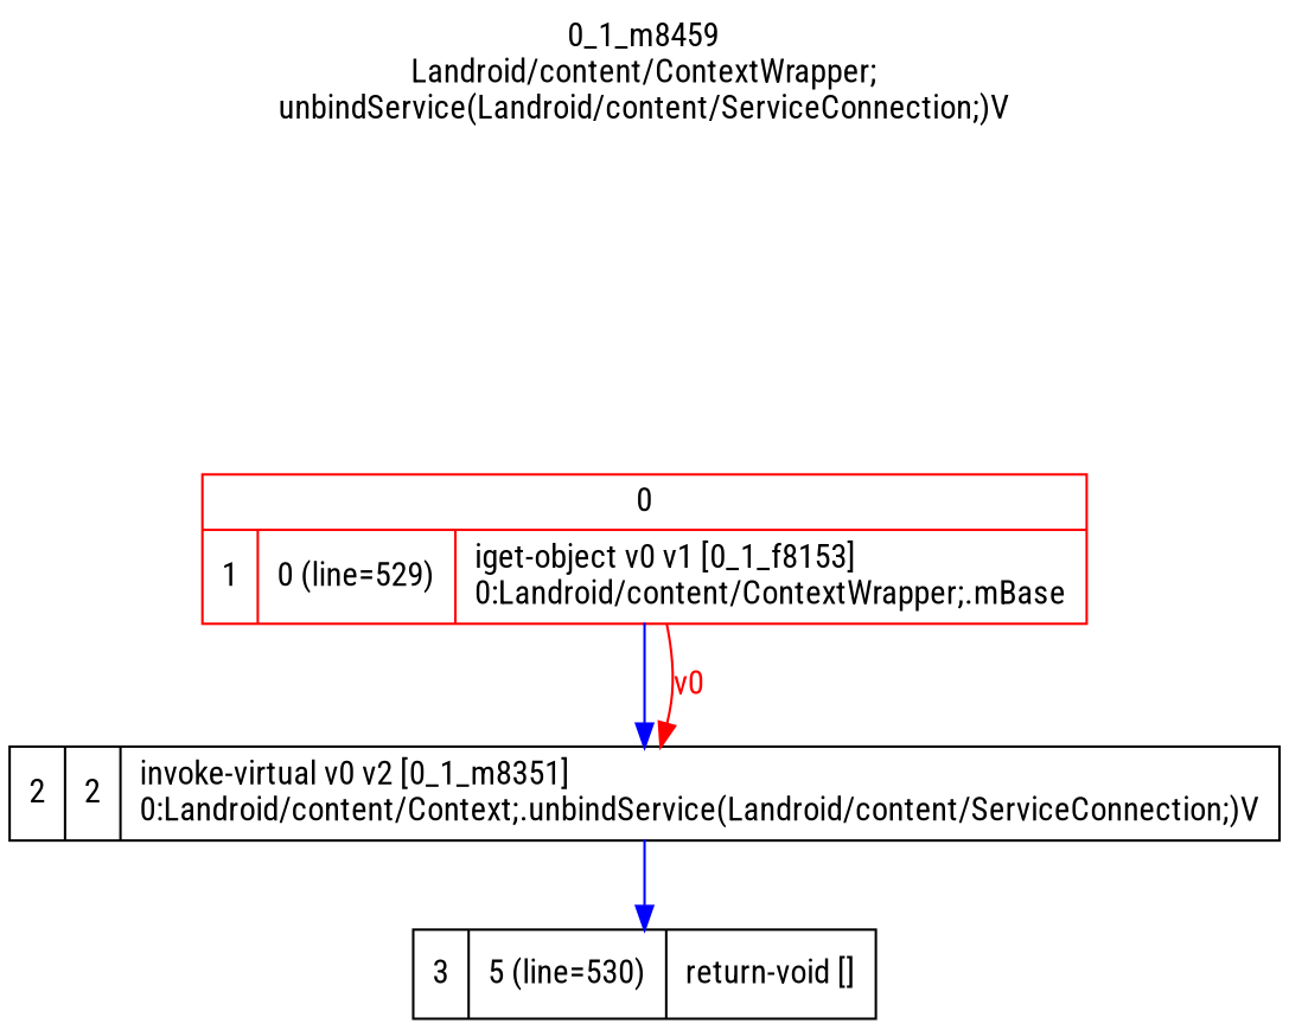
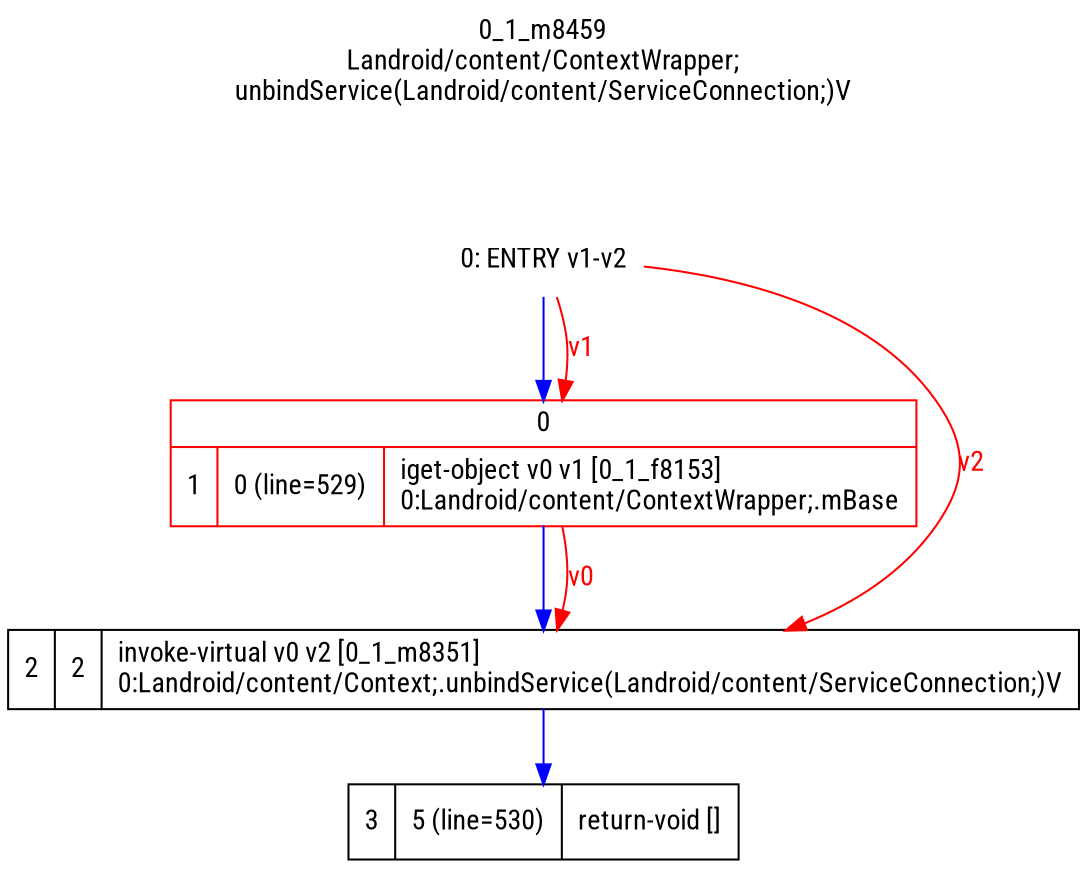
  digraph {
    fontname="Roboto Condensed"
    label="0_1_m8459\nLandroid/content/ContextWrapper;\nunbindService(Landroid/content/ServiceConnection;)V"
    labelloc=t
    rankdir=UD
    node [fontname="Roboto Condensed" shape=record]
    edge [color=blue fontcolor=blue fontname="Roboto Condensed"]
+   n1 [label="0: ENTRY v1-v2" shape=plaintext]
    n2 [color=red label="{0|{1|0 (line=529)|iget-object v0 v1 [0_1_f8153]\l0:Landroid/content/ContextWrapper;.mBase\l}}"]
    n3 [label="2|2|invoke-virtual v0 v2 [0_1_m8351]\l0:Landroid/content/Context;.unbindService(Landroid/content/ServiceConnection;)V\l"]
    n4 [label="3|5 (line=530)|return-void []\l"]
+   n1 -> n2 [weight=100]
+   n1 -> n2 [color=red fontcolor=red label=v1]
+   n1 -> n3 [color=red fontcolor=red label=v2]
    n2 -> n3 [weight=100]
    n2 -> n3 [color=red fontcolor=red label=v0]
    n3 -> n4 [weight=100]
  }
